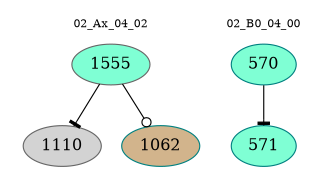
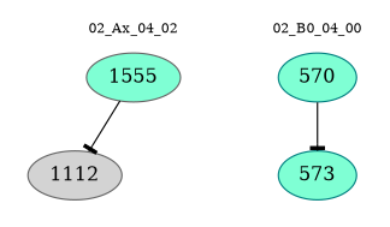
  digraph {
    node [color=teal fillcolor=aquamarine style=filled]
    edge [arrowhead=tee color=black]
    n1 [color=gray40 label=1555]
-   n2 [color=gray40 fillcolor=lightgrey label=1110]
-   n3 [fillcolor=tan label=1062]
+   n2 [color=gray40 fillcolor=lightgrey label=1112]
    n4 [label=570]
-   n5 [label=571]
+   n5 [label=573]
    subgraph cluster_1 {
      color=white
      fontsize=10
      label="02_Ax_04_02"
      n1
      n2
-     n3
    }
    subgraph cluster_2 {
      color=white
      fontsize=10
      label="02_B0_04_00"
      n4
      n5
    }
    n1 -> n2
-   n1 -> n3 [arrowhead=odot]
    n4 -> n5
  }
